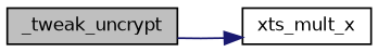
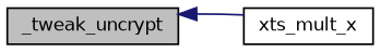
  digraph {
    rankdir=LR
    node [color=black fontname=Helvetica fontsize=10 shape=record style=filled]
    n1 [fillcolor=grey75 fontcolor=black height=0.2 label=_tweak_uncrypt width=0.4]
    n2 [fillcolor=white height=0.2 label=xts_mult_x width=0.4]
-   n1 -> n2 [color=midnightblue fontname=Helvetica fontsize=10 labelfontname=Helvetica labelfontsize=10 style=solid]
+   n2 -> n1 [color=midnightblue fontname=Helvetica fontsize=10 labelfontname=Helvetica labelfontsize=10 style=solid]
  }
